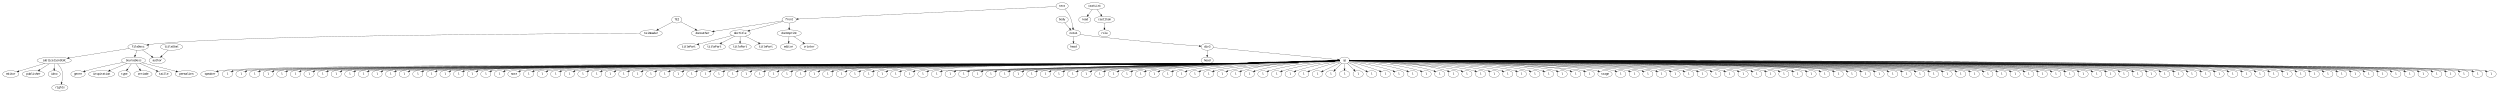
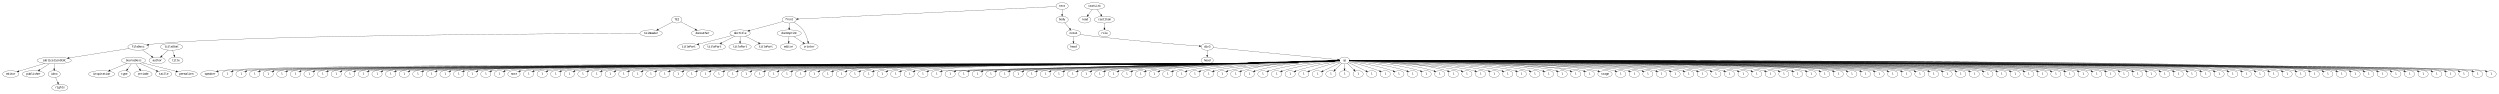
  digraph {
    fontname="Liberation Mono"
    node [fontname="Liberation Mono"]
    edge [fontname="Liberation Mono"]
    n1 [label=TEI]
    n2 [label=teiHeader]
    n3 [label=docAuthor]
    n4 [label=fileDesc]
    n5 [label=text]
    n6 [label=front]
    n7 [label=body]
    n8 [label=publicationStmt]
    n9 [label=SourceDesc]
    n10 [label=author]
    n11 [label=titleStmt]
+   n12 [label=title]
    n13 [label=editor]
    n14 [label=publisher]
    n15 [label=idno]
    n16 [label=rights]
-   n17 [label=genre]
    n18 [label=inspiration]
    n19 [label=type]
    n20 [label=periode]
    n21 [label=taille]
    n22 [label=permalien]
    n23 [label=docTitle]
    n24 [label=docImprint]
    n25 [label=note1]
    n26 [label=titlePart]
    n27 [label=titlePart]
    n28 [label=titlePart]
    n29 [label=titlePart]
    n30 [label=editor]
    n31 [label=printer]
    n32 [label=castList]
    n33 [label=head]
    n34 [label=castItem]
    n35 [label=role]
    n36 [label=head]
    n37 [label=div3]
    n38 [label=head]
    n39 [label=sp]
    n40 [label=speaker]
    n41 [label=l]
    n42 [label=l]
    n43 [label=l]
    n44 [label=l]
    n45 [label=l]
    n46 [label=l]
    n47 [label=l]
    n48 [label=l]
    n49 [label=l]
    n50 [label=l]
    n51 [label=l]
    n52 [label=l]
    n53 [label=l]
    n54 [label=l]
    n55 [label=l]
    n56 [label=l]
    n57 [label=l]
    n58 [label=l]
    n59 [label=l]
    n60 [label=l]
    n61 [label=l]
    n62 [label=note]
    n63 [label=l]
    n64 [label=l]
    n65 [label=l]
    n66 [label=l]
    n67 [label=l]
    n68 [label=l]
    n69 [label=l]
    n70 [label=l]
    n71 [label=l]
    n72 [label=l]
    n73 [label=l]
    n74 [label=l]
    n75 [label=l]
    n76 [label=l]
    n77 [label=l]
    n78 [label=l]
    n79 [label=l]
    n80 [label=l]
    n81 [label=l]
    n82 [label=l]
    n83 [label=l]
    n84 [label=l]
    n85 [label=l]
    n86 [label=l]
    n87 [label=l]
    n88 [label=l]
    n89 [label=l]
    n90 [label=l]
    n91 [label=l]
    n92 [label=l]
    n93 [label=l]
    n94 [label=l]
    n95 [label=l]
    n96 [label=l]
    n97 [label=l]
    n98 [label=l]
    n99 [label=l]
    n100 [label=l]
    n101 [label=l]
    n102 [label=l]
    n103 [label=l]
    n104 [label=l]
    n105 [label=l]
    n106 [label=l]
    n107 [label=l]
    n108 [label=l]
    n109 [label=l]
    n110 [label=l]
    n111 [label=l]
    n112 [label=l]
    n113 [label=l]
    n114 [label=l]
    n115 [label=l]
    n116 [label=l]
    n117 [label=l]
    n118 [label=l]
    n119 [label=l]
    n120 [label=l]
    n121 [label=l]
    n122 [label=l]
    n123 [label=l]
    n124 [label=l]
    n125 [label=l]
    n126 [label=l]
    n127 [label=l]
    n128 [label=l]
    n129 [label=l]
    n130 [label=l]
    n131 [label=l]
    n132 [label=l]
    n133 [label=l]
    n134 [label=l]
    n135 [label=l]
    n136 [label=l]
    n137 [label=l]
    n138 [label=l]
    n139 [label=l]
    n140 [label=l]
    n141 [label=l]
    n142 [label=stage]
    n143 [label=l]
    n144 [label=l]
    n145 [label=l]
    n146 [label=l]
    n147 [label=l]
    n148 [label=l]
    n149 [label=l]
    n150 [label=l]
    n151 [label=l]
    n152 [label=l]
    n153 [label=l]
    n154 [label=l]
    n155 [label=l]
    n156 [label=l]
    n157 [label=l]
    n158 [label=l]
    n159 [label=l]
    n160 [label=l]
    n161 [label=l]
    n162 [label=l]
    n163 [label=l]
    n164 [label=l]
    n165 [label=l]
    n166 [label=l]
    n167 [label=l]
    n168 [label=l]
    n169 [label=l]
    n170 [label=l]
    n171 [label=l]
    n172 [label=l]
    n173 [label=l]
    n174 [label=l]
    n175 [label=l]
    n176 [label=l]
    n177 [label=l]
    n178 [label=l]
    n179 [label=l]
    n180 [label=l]
    n181 [label=l]
    n182 [label=l]
    n183 [label=l]
    n184 [label=l]
    n185 [label=l]
    n186 [label=l]
    n187 [label=l]
    n188 [label=l]
    n189 [label=l]
    n190 [label=l]
    n191 [label=l]
    n192 [label=l]
    n193 [label=l]
    n194 [label=l]
    n195 [label=l]
    n196 [label=l]
    n197 [label=l]
    n198 [label=l]
    n199 [label=l]
    n200 [label=l]
    n201 [label=l]
    n202 [label=l]
    n203 [label=l]
    n204 [label=l]
    n205 [label=l]
    n206 [label=l]
    n207 [label=l]
    n1 -> n2
    n1 -> n3
    n2 -> n4
    n4 -> n8
-   n4 -> n9
    n4 -> n10
    n5 -> n6
-   n5 -> n25
-   n6 -> n3
+   n5 -> n7
+   n6 -> n31
    n6 -> n23
    n6 -> n24
    n7 -> n25
    n8 -> n13
    n8 -> n14
    n8 -> n15
-   n8 -> n16
-   n9 -> n17
+   n15 -> n16
    n9 -> n18
    n9 -> n19
    n9 -> n20
    n9 -> n21
    n9 -> n22
    n11 -> n10
+   n11 -> n12
    n23 -> n26
    n23 -> n27
    n23 -> n28
    n23 -> n29
    n24 -> n30
    n24 -> n31
    n25 -> n36
    n25 -> n37
    n32 -> n33
    n32 -> n34
    n34 -> n35
    n37 -> n38
    n37 -> n39
    n39 -> n40
    n39 -> n41
    n39 -> n42
    n39 -> n43
    n39 -> n44
    n39 -> n45
    n39 -> n46
    n39 -> n47
    n39 -> n48
    n39 -> n49
    n39 -> n50
    n39 -> n51
    n39 -> n52
    n39 -> n53
    n39 -> n54
    n39 -> n55
    n39 -> n56
    n39 -> n57
    n39 -> n58
    n39 -> n59
    n39 -> n60
    n39 -> n61
    n39 -> n62
    n39 -> n63
    n39 -> n64
    n39 -> n65
    n39 -> n66
    n39 -> n67
    n39 -> n68
    n39 -> n69
    n39 -> n70
    n39 -> n71
    n39 -> n72
    n39 -> n73
    n39 -> n74
    n39 -> n75
    n39 -> n76
    n39 -> n77
    n39 -> n78
    n39 -> n79
    n39 -> n80
    n39 -> n81
    n39 -> n82
    n39 -> n83
    n39 -> n84
    n39 -> n85
    n39 -> n86
    n39 -> n87
    n39 -> n88
    n39 -> n89
    n39 -> n90
    n39 -> n91
    n39 -> n92
    n39 -> n93
    n39 -> n94
    n39 -> n95
    n39 -> n96
    n39 -> n97
    n39 -> n98
    n39 -> n99
    n39 -> n100
    n39 -> n101
    n39 -> n102
    n39 -> n103
    n39 -> n104
    n39 -> n105
    n39 -> n106
    n39 -> n107
    n39 -> n108
    n39 -> n109
    n39 -> n110
    n39 -> n111
    n39 -> n112
    n39 -> n113
    n39 -> n114
    n39 -> n115
    n39 -> n116
    n39 -> n117
    n39 -> n118
    n39 -> n119
    n39 -> n120
    n39 -> n121
    n39 -> n122
    n39 -> n123
    n39 -> n124
    n39 -> n125
    n39 -> n126
    n39 -> n127
    n39 -> n128
    n39 -> n129
    n39 -> n130
    n39 -> n131
    n39 -> n132
    n39 -> n133
    n39 -> n134
    n39 -> n135
    n39 -> n136
    n39 -> n137
    n39 -> n138
    n39 -> n139
    n39 -> n140
    n39 -> n141
    n39 -> n142
    n39 -> n143
    n39 -> n144
    n39 -> n145
    n39 -> n146
    n39 -> n147
    n39 -> n148
    n39 -> n149
    n39 -> n150
    n39 -> n151
    n39 -> n152
    n39 -> n153
    n39 -> n154
    n39 -> n155
    n39 -> n156
    n39 -> n157
    n39 -> n158
    n39 -> n159
    n39 -> n160
    n39 -> n161
    n39 -> n162
    n39 -> n163
    n39 -> n164
    n39 -> n165
    n39 -> n166
    n39 -> n167
    n39 -> n168
    n39 -> n169
    n39 -> n170
    n39 -> n171
    n39 -> n172
    n39 -> n173
    n39 -> n174
    n39 -> n175
    n39 -> n176
    n39 -> n177
    n39 -> n178
    n39 -> n179
    n39 -> n180
    n39 -> n181
    n39 -> n182
    n39 -> n183
    n39 -> n184
    n39 -> n185
    n39 -> n186
    n39 -> n187
    n39 -> n188
    n39 -> n189
    n39 -> n190
    n39 -> n191
    n39 -> n192
    n39 -> n193
    n39 -> n194
    n39 -> n195
    n39 -> n196
    n39 -> n197
    n39 -> n198
    n39 -> n199
    n39 -> n200
    n39 -> n201
    n39 -> n202
    n39 -> n203
    n39 -> n204
    n39 -> n205
    n39 -> n206
    n39 -> n207
  }
